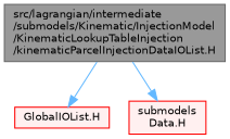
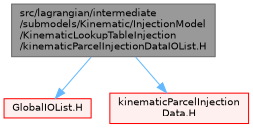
  digraph {
    node [color=red fillcolor="#FFF0F0" fontname=Helvetica fontsize=10 shape=box style=filled]
    edge [color=steelblue1 fontname=Helvetica fontsize=10 labelfontname=Helvetica labelfontsize=10 style=solid]
    n1 [color=gray40 fillcolor=grey60 fontcolor=black height=0.2 label="src/lagrangian/intermediate\l/submodels/Kinematic/InjectionModel\l/KinematicLookupTableInjection\l/kinematicParcelInjectionDataIOList.H" width=0.4]
    n2 [height=0.2 label="GlobalIOList.H" width=0.4]
-   n3 [height=0.2 label="submodels\lData.H" width=0.4]
+   n3 [height=0.2 label="kinematicParcelInjection\lData.H" width=0.4]
    n1 -> n2
    n1 -> n3
  }
